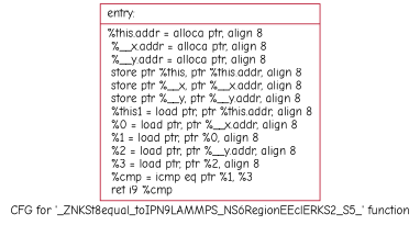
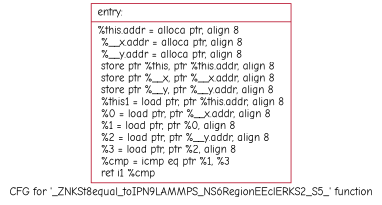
  digraph {
    label="CFG for '_ZNKSt8equal_toIPN9LAMMPS_NS6RegionEEclERKS2_S5_' function"
    fontname="Comic Neue"
-   n1 [color="#b70d28ff" fillcolor=white fontname="Comic Neue" label="{entry:\l|  %this.addr = alloca ptr, align 8\l  %__x.addr = alloca ptr, align 8\l  %__y.addr = alloca ptr, align 8\l  store ptr %this, ptr %this.addr, align 8\l  store ptr %__x, ptr %__x.addr, align 8\l  store ptr %__y, ptr %__y.addr, align 8\l  %this1 = load ptr, ptr %this.addr, align 8\l  %0 = load ptr, ptr %__x.addr, align 8\l  %1 = load ptr, ptr %0, align 8\l  %2 = load ptr, ptr %__y.addr, align 8\l  %3 = load ptr, ptr %2, align 8\l  %cmp = icmp eq ptr %1, %3\l  ret i9 %cmp\l}" shape=record style=filled]
+   n1 [color="#b70d28ff" fillcolor=white fontname="Comic Neue" label="{entry:\l|  %this.addr = alloca ptr, align 8\l  %__x.addr = alloca ptr, align 8\l  %__y.addr = alloca ptr, align 8\l  store ptr %this, ptr %this.addr, align 8\l  store ptr %__x, ptr %__x.addr, align 8\l  store ptr %__y, ptr %__y.addr, align 8\l  %this1 = load ptr, ptr %this.addr, align 8\l  %0 = load ptr, ptr %__x.addr, align 8\l  %1 = load ptr, ptr %0, align 8\l  %2 = load ptr, ptr %__y.addr, align 8\l  %3 = load ptr, ptr %2, align 8\l  %cmp = icmp eq ptr %1, %3\l  ret i1 %cmp\l}" shape=record style=filled]
  }
